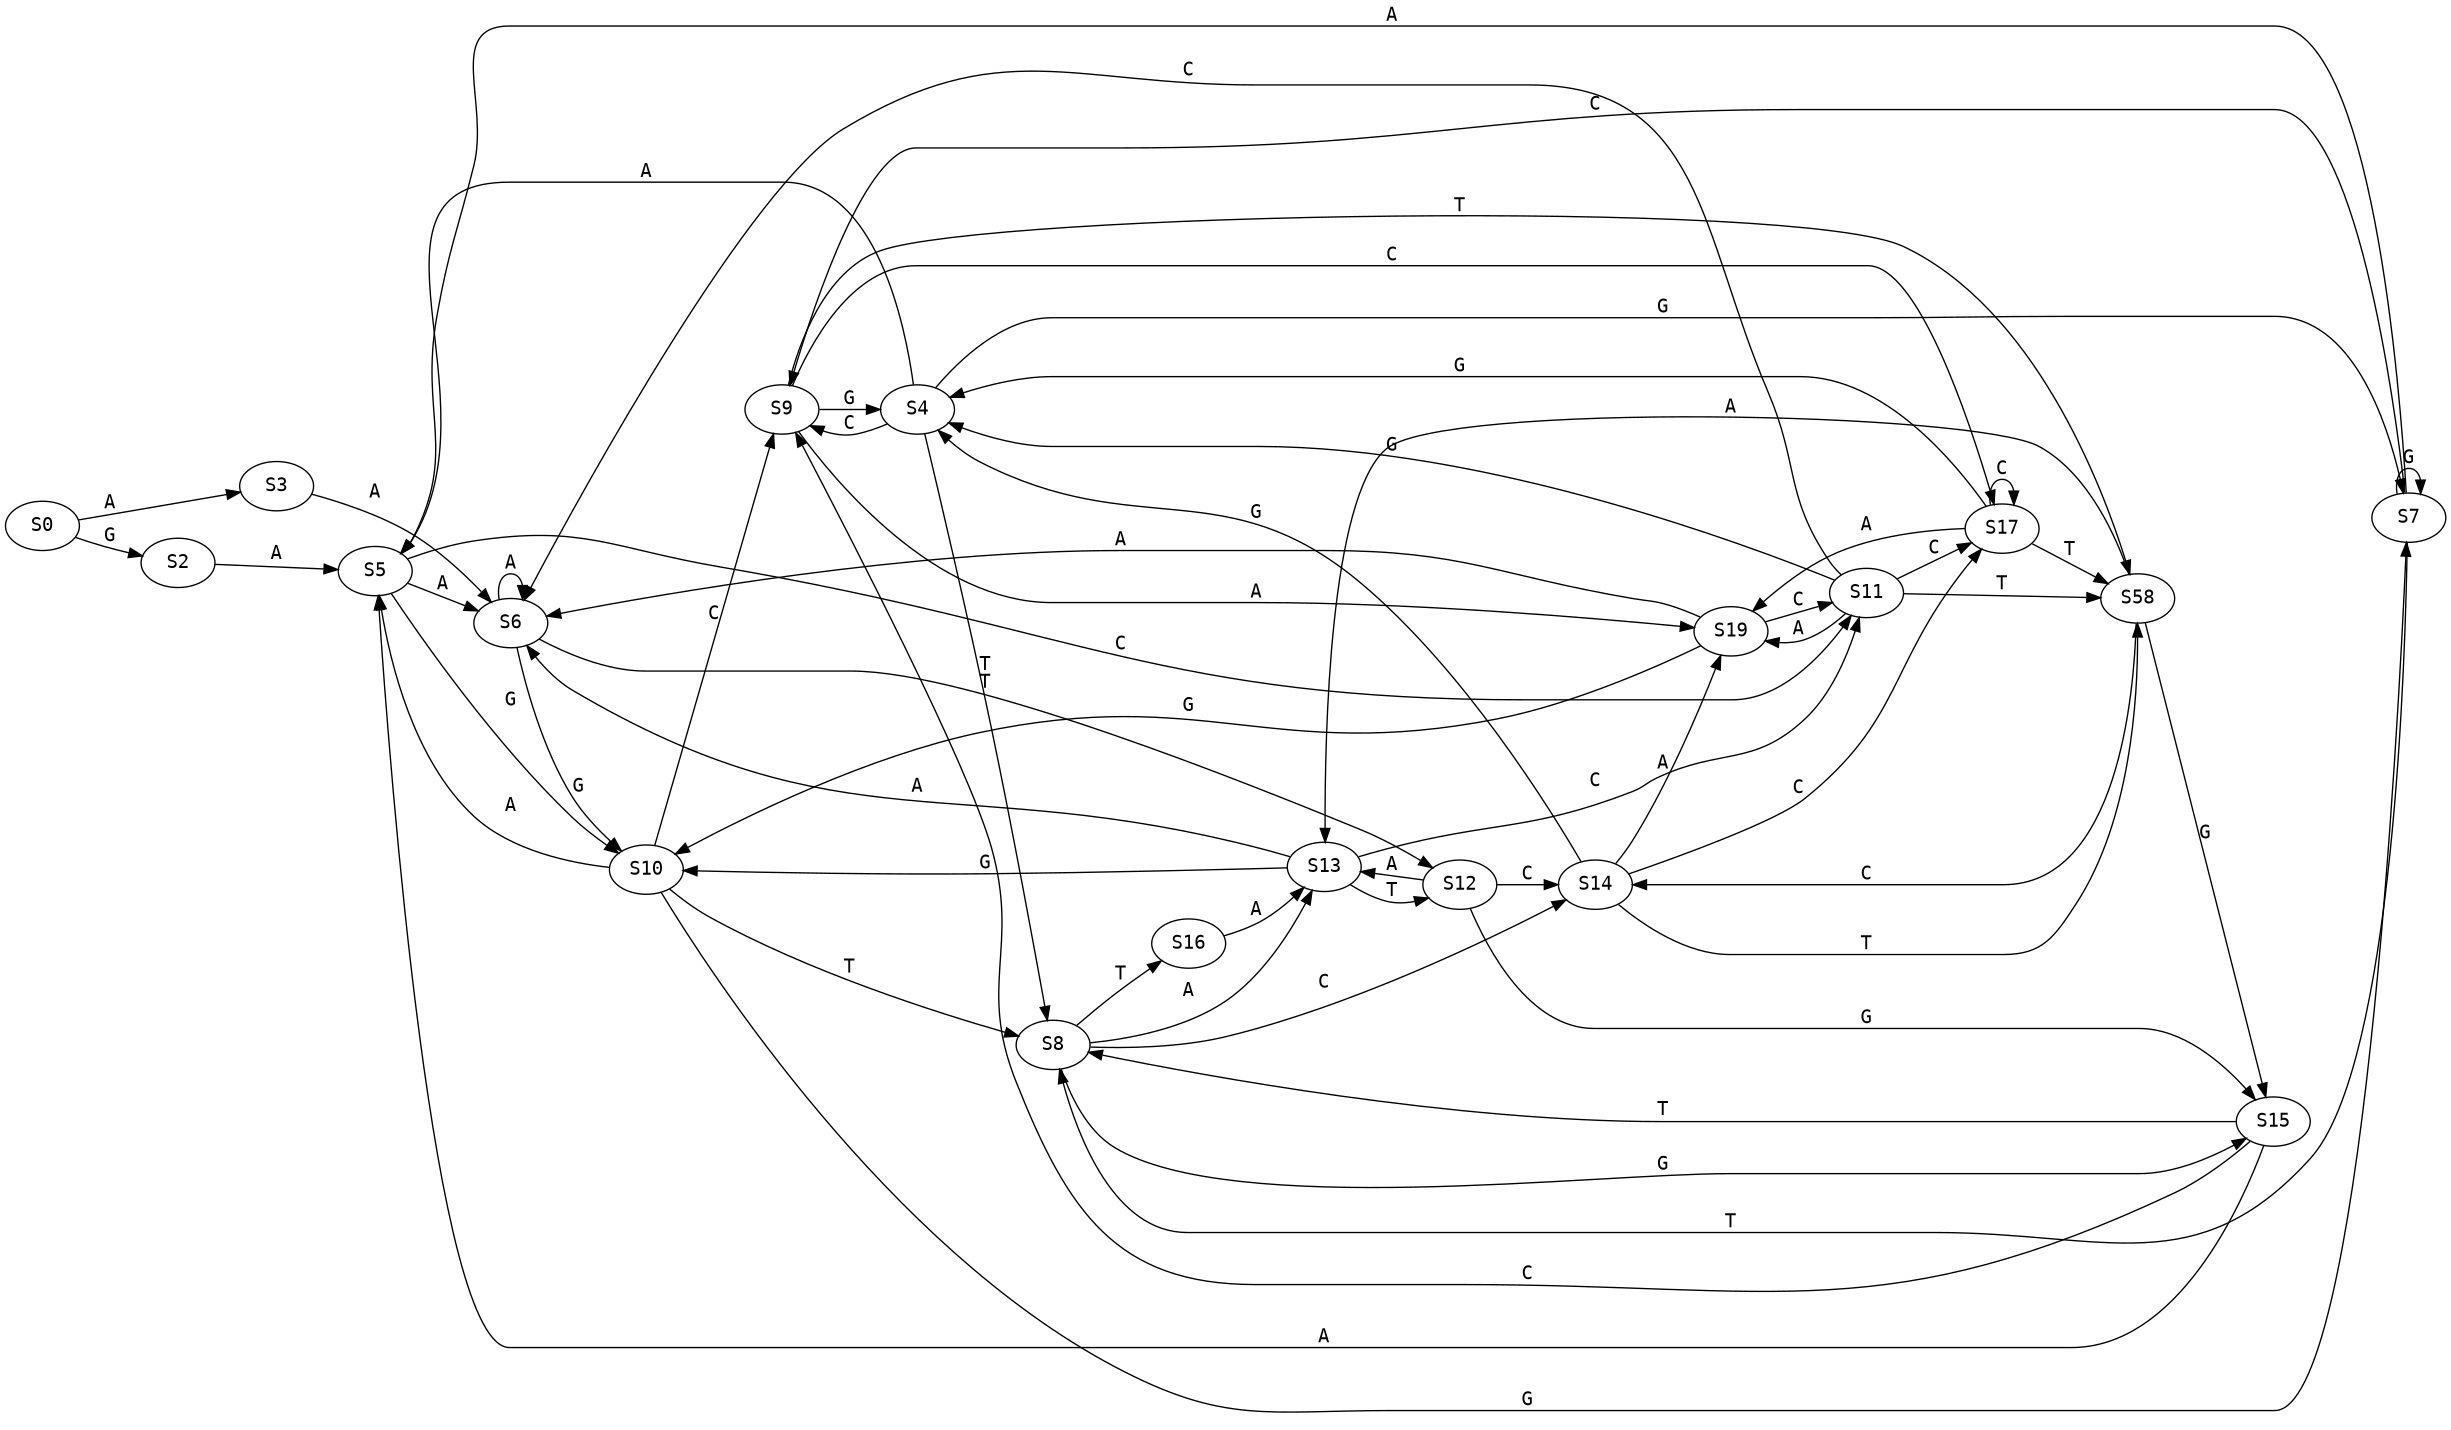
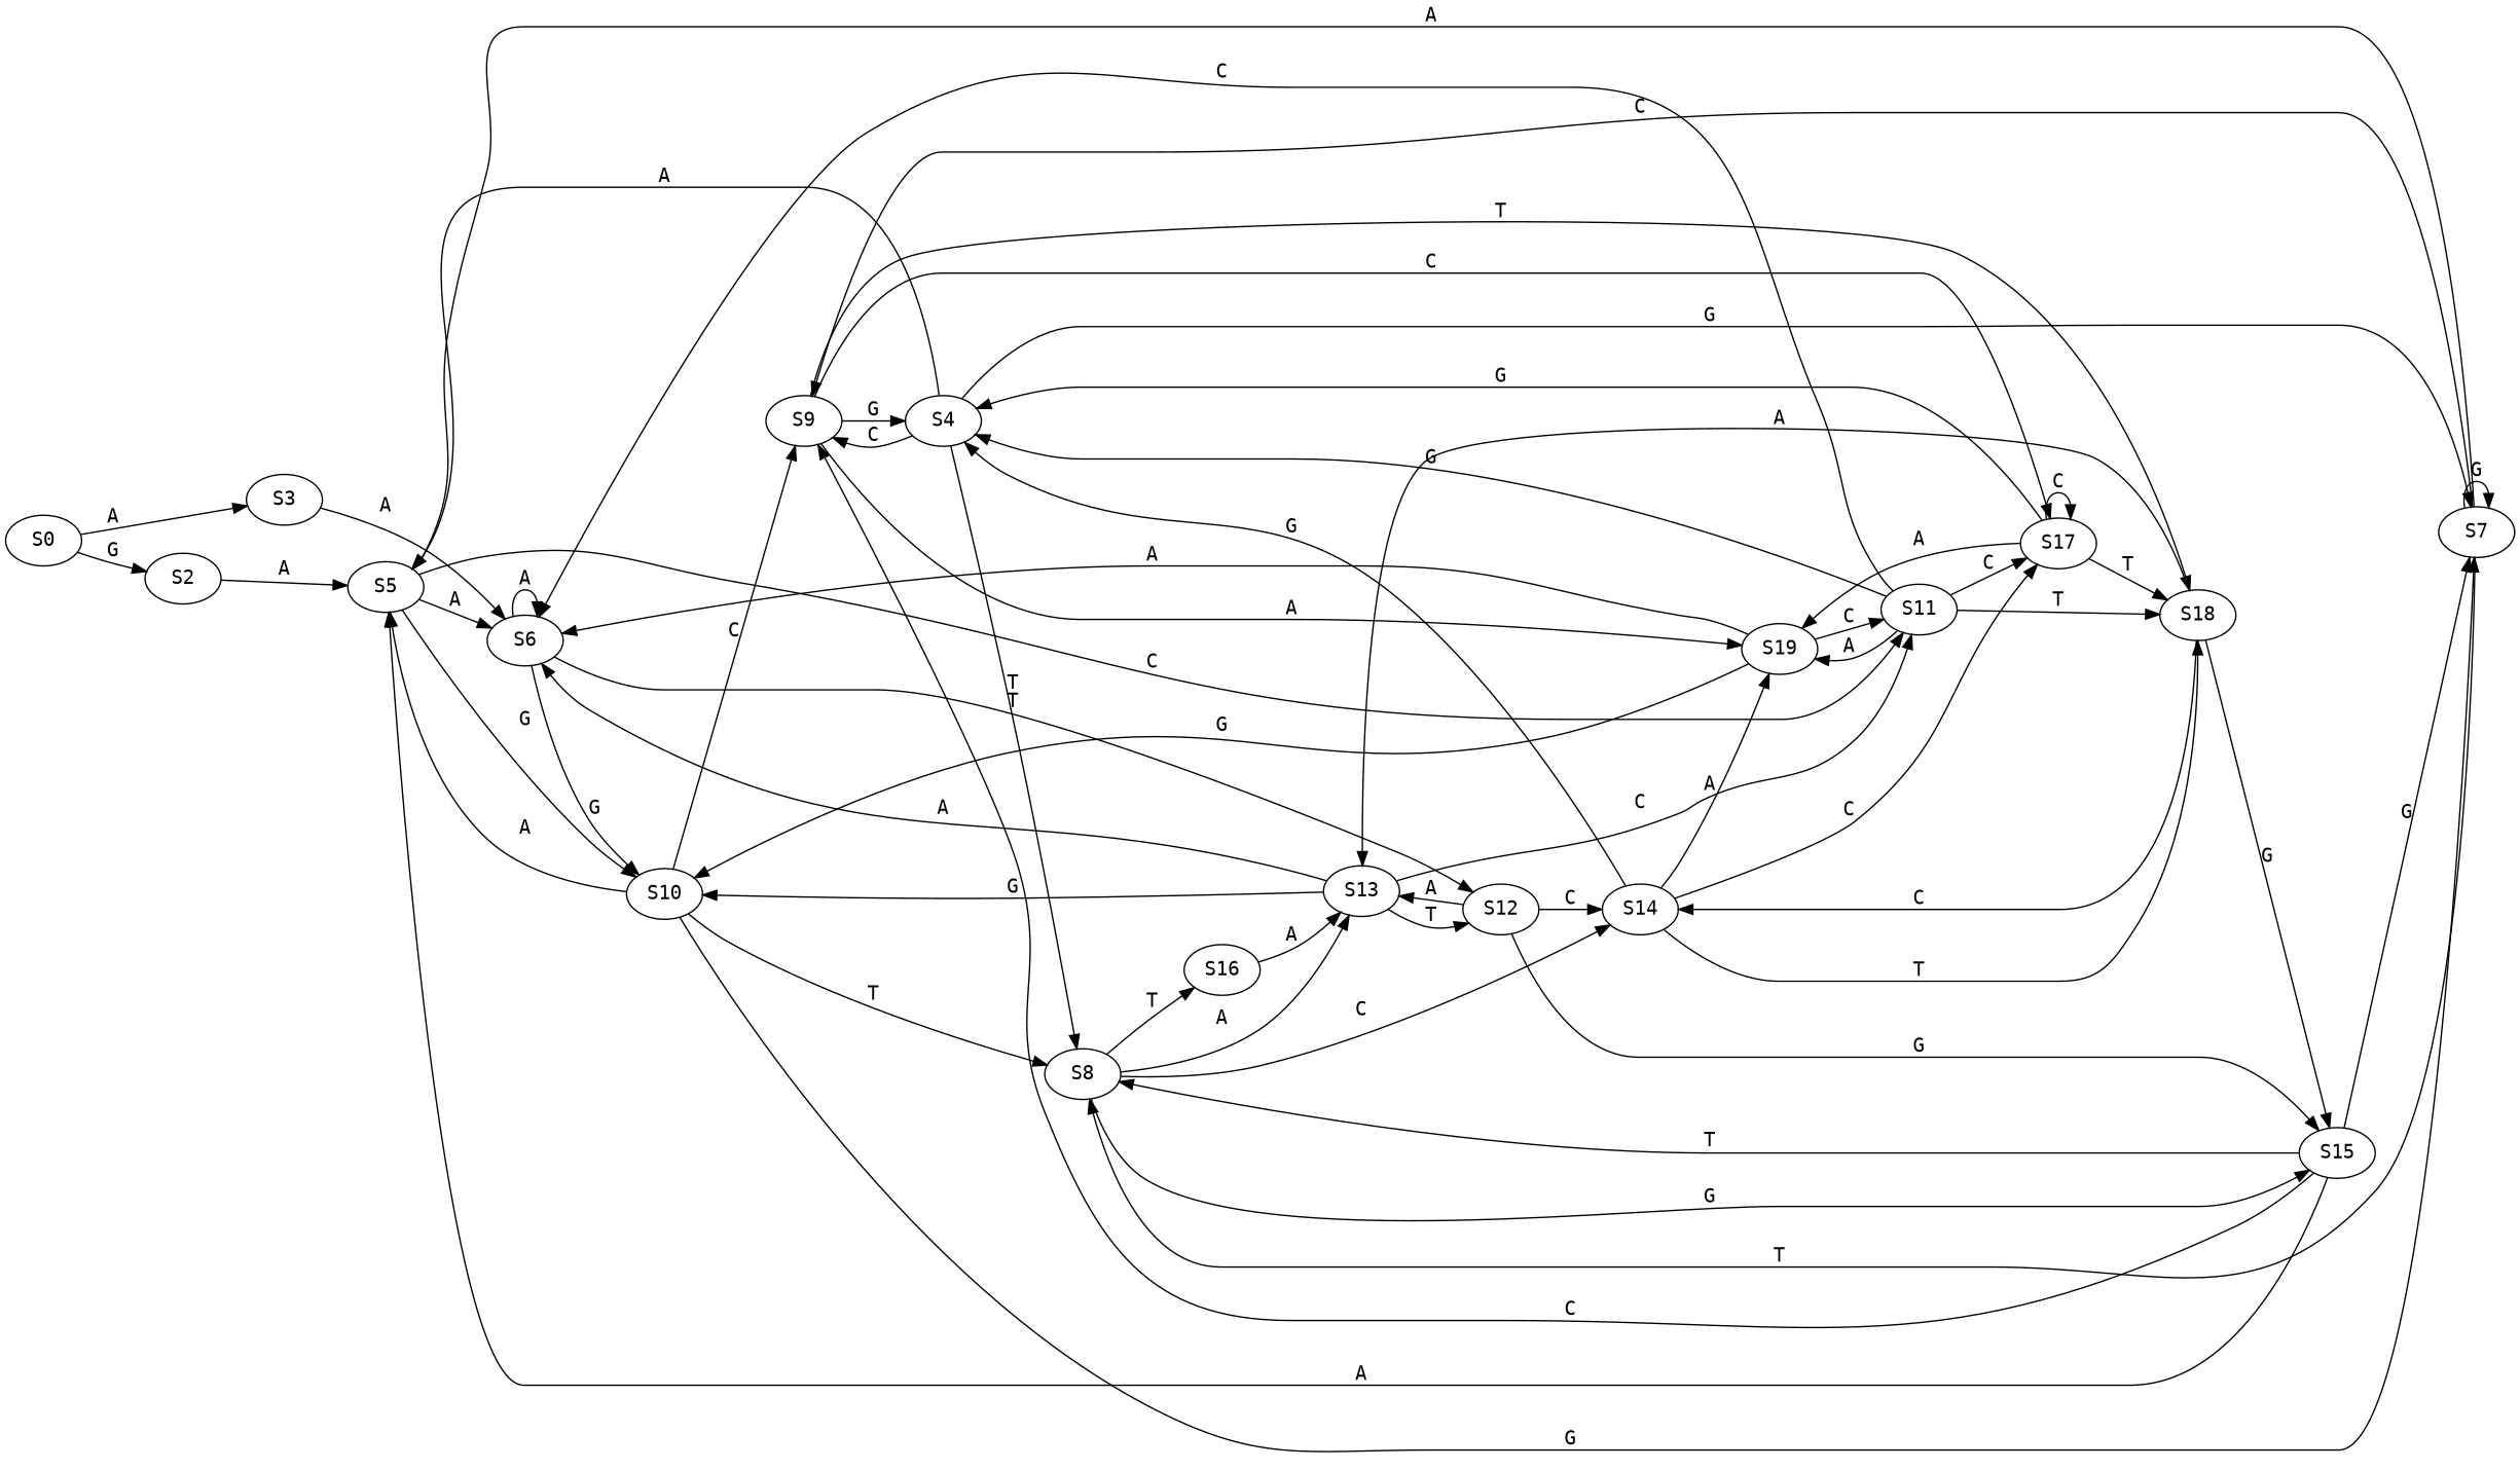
  strict digraph {
    fontname="DejaVu Sans Mono"
    rankdir=LR
    node [fontname="DejaVu Sans Mono"]
    edge [fontname="DejaVu Sans Mono"]
    S0
    S2
    S3
    S5
    S6
    S4
    S7
    S8
    S9
    S10
    S11
    S12
    S13
    S14
    S15
    S16
    S17
-   S18 [label=S58]
+   S18
    S19
    S0 -> S2 [label=G]
    S0 -> S3 [label=A]
    S2 -> S5 [label=A]
    S3 -> S6 [label=A]
    S5 -> S6 [label=A]
    S5 -> S10 [label=G]
    S5 -> S11 [label=C]
    S6 -> S6 [label=A]
    S6 -> S10 [label=G]
    S6 -> S12 [label=T]
    S4 -> S5 [label=A]
    S4 -> S7 [label=G]
    S4 -> S8 [label=T]
    S4 -> S9 [label=C]
    S7 -> S5 [label=A]
    S7 -> S7 [label=G]
    S7 -> S8 [label=T]
    S7 -> S9 [label=C]
    S8 -> S13 [label=A]
    S8 -> S14 [label=C]
    S8 -> S15 [label=G]
    S8 -> S16 [label=T]
    S9 -> S4 [label=G]
    S9 -> S17 [label=C]
    S9 -> S18 [label=T]
    S9 -> S19 [label=A]
    S10 -> S5 [label=A]
    S10 -> S7 [label=G]
    S10 -> S8 [label=T]
    S10 -> S9 [label=C]
    S11 -> S6 [label=C]
    S11 -> S4 [label=G]
    S11 -> S17 [label=C]
    S11 -> S18 [label=T]
    S11 -> S19 [label=A]
    S12 -> S13 [label=A]
    S12 -> S14 [label=C]
    S12 -> S15 [label=G]
    S13 -> S6 [label=A]
    S13 -> S10 [label=G]
    S13 -> S11 [label=C]
    S13 -> S12 [label=T]
    S14 -> S4 [label=G]
    S14 -> S17 [label=C]
    S14 -> S18 [label=T]
    S14 -> S19 [label=A]
    S15 -> S5 [label=A]
+   S15 -> S7 [label=G]
    S15 -> S8 [label=T]
    S15 -> S9 [label=C]
    S16 -> S13 [label=A]
    S17 -> S4 [label=G]
    S17 -> S17 [label=C]
    S17 -> S18 [label=T]
    S17 -> S19 [label=A]
    S18 -> S13 [label=A]
    S18 -> S14 [label=C]
    S18 -> S15 [label=G]
    S19 -> S6 [label=A]
    S19 -> S10 [label=G]
    S19 -> S11 [label=C]
  }
